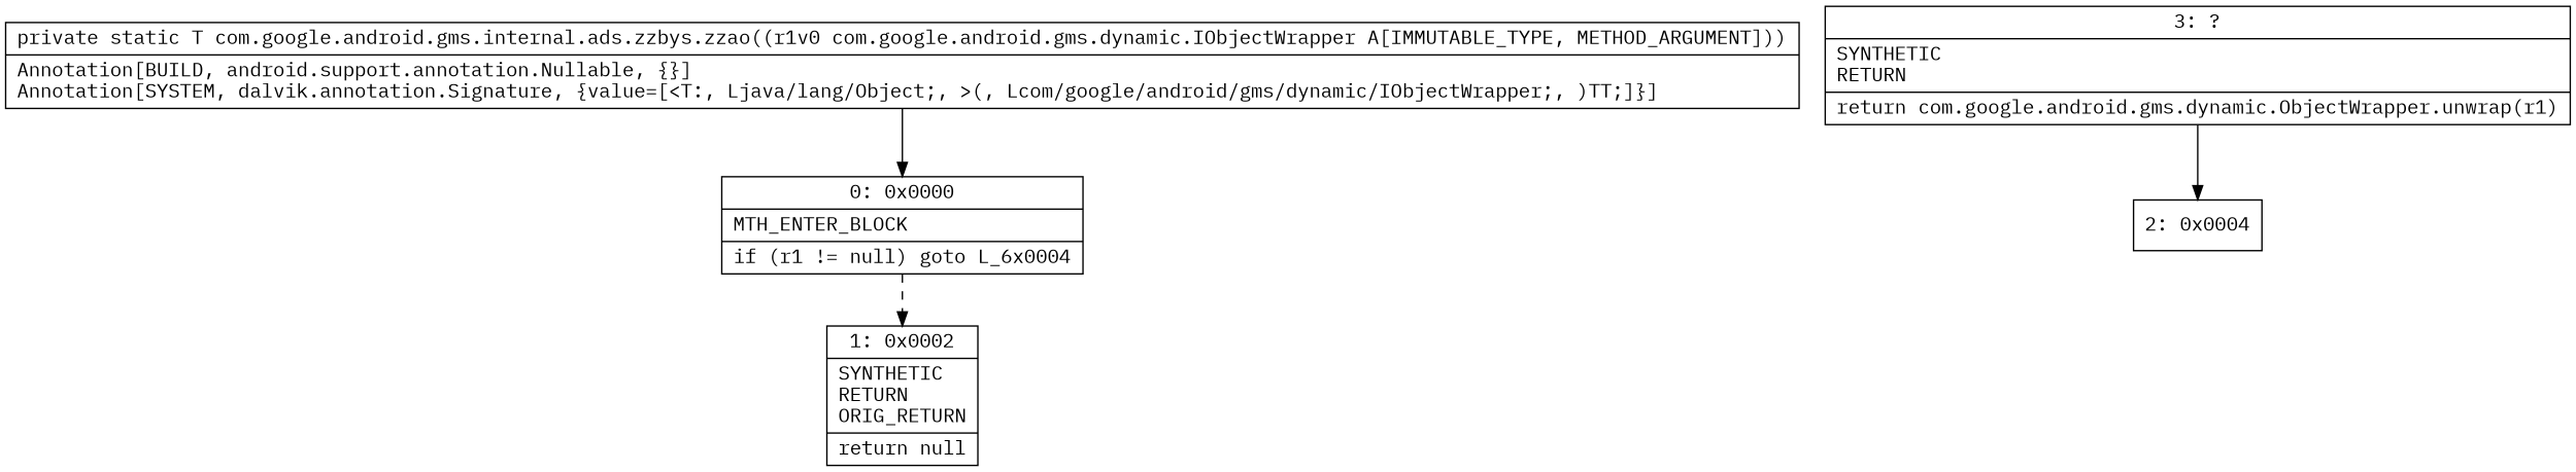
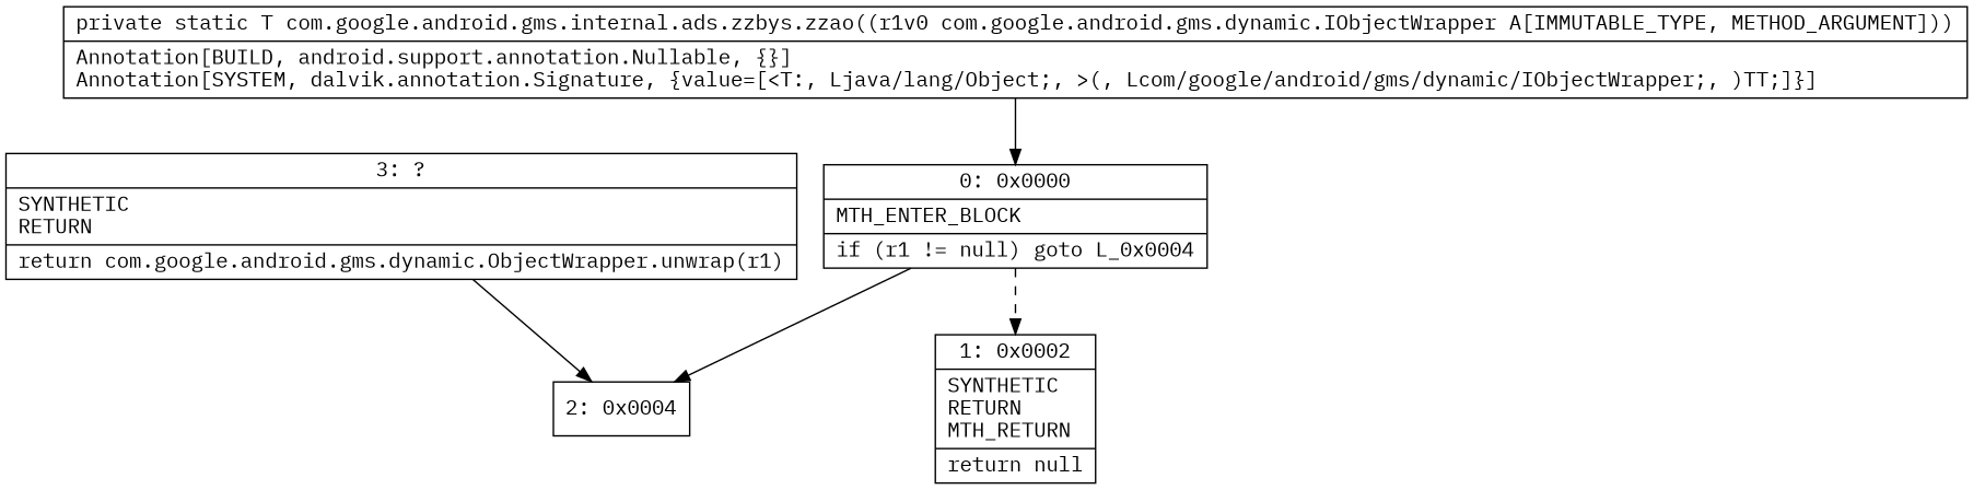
  digraph {
    fontname="IBM Plex Mono"
    node [fontname="IBM Plex Mono" shape=record]
    edge [fontname="IBM Plex Mono"]
-   n1 [label="{0\:\ 0x0000|MTH_ENTER_BLOCK\l|if (r1 != null) goto L_6x0004\l}"]
-   n2 [label="{1\:\ 0x0002|SYNTHETIC\lRETURN\lORIG_RETURN\l|return null\l}"]
+   n1 [label="{0\:\ 0x0000|MTH_ENTER_BLOCK\l|if (r1 != null) goto L_0x0004\l}"]
+   n2 [label="{1\:\ 0x0002|SYNTHETIC\lRETURN\lMTH_RETURN\l|return null\l}"]
    n3 [label="{2\:\ 0x0004}"]
    n4 [label="{3\:\ ?|SYNTHETIC\lRETURN\l|return com.google.android.gms.dynamic.ObjectWrapper.unwrap(r1)\l}"]
    n5 [label="{private static T com.google.android.gms.internal.ads.zzbys.zzao((r1v0 com.google.android.gms.dynamic.IObjectWrapper A[IMMUTABLE_TYPE, METHOD_ARGUMENT]))  | Annotation[BUILD, android.support.annotation.Nullable, \{\}]\lAnnotation[SYSTEM, dalvik.annotation.Signature, \{value=[\<T:, Ljava\/lang\/Object;, \>(, Lcom\/google\/android\/gms\/dynamic\/IObjectWrapper;, )TT;]\}]\l}"]
    n1 -> n2 [style=dashed]
+   n1 -> n3
    n4 -> n3
    n5 -> n1
  }
